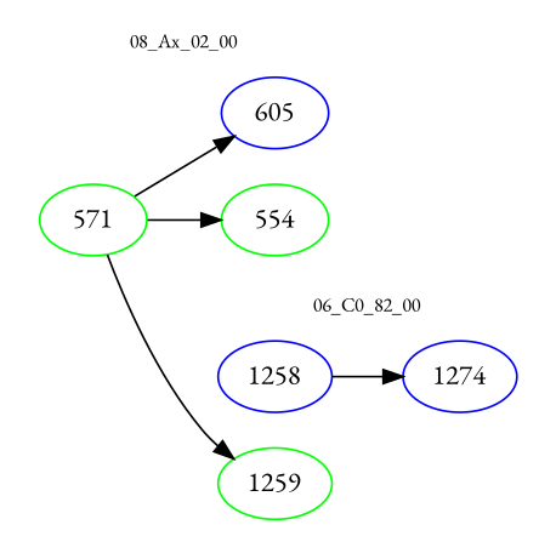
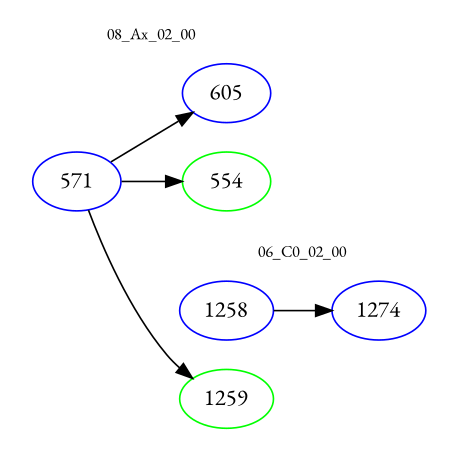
  digraph {
    fontname="EB Garamond"
    rankdir=LR
    node [color=green fontname="EB Garamond"]
    edge [color=black fontname="EB Garamond"]
-   n1 [label=571]
+   n1 [color=blue label=571]
    n2 [label=554]
    n3 [color=blue label=605]
    n4 [color=blue label=1258]
    n5 [color=blue label=1274]
    n6 [label=1259]
    subgraph cluster_1 {
      color=white
      fontsize=10
      label="08_Ax_02_00"
      n1
      n2
      n3
    }
    subgraph cluster_2 {
      color=white
      fontsize=10
-     label="06_C0_82_00"
+     label="06_C0_02_00"
      n4
      n5
      n6
    }
    n1 -> n2
    n1 -> n3
    n1 -> n6
    n4 -> n5
  }
